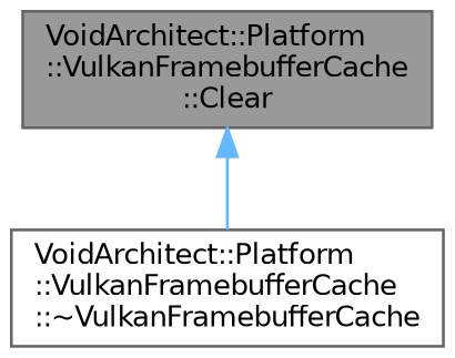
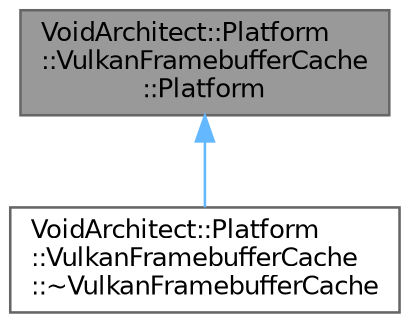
  digraph {
    rankdir=TB
    node [fontname=Helvetica fontsize=10 shape=box style=filled]
-   n1 [color=gray40 fillcolor=grey60 fontcolor=black height=0.2 label="VoidArchitect::Platform\l::VulkanFramebufferCache\l::Clear" width=0.4]
+   n1 [color=gray40 fillcolor=grey60 fontcolor=black height=0.2 label="VoidArchitect::Platform\l::VulkanFramebufferCache\l::Platform" width=0.4]
    n2 [color=grey40 fillcolor=white height=0.2 label="VoidArchitect::Platform\l::VulkanFramebufferCache\l::~VulkanFramebufferCache" width=0.4]
    n1 -> n2 [color=steelblue1 dir=back fontname=Helvetica fontsize=10 labelfontname=Helvetica labelfontsize=10 style=solid]
  }
